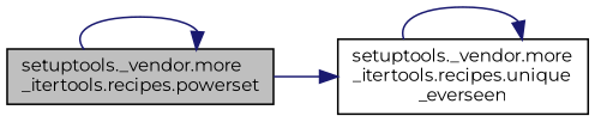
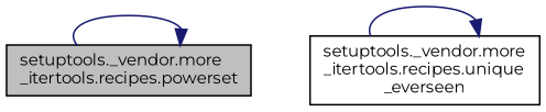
  digraph {
    rankdir=LR
    fontname=Montserrat
    node [color=black fontname=Montserrat fontsize=10 shape=record style=filled]
    edge [color=midnightblue fontname=Montserrat fontsize=10 labelfontname=Helvetica labelfontsize=10 style=solid]
    n1 [fillcolor=grey75 fontcolor=black height=0.2 label="setuptools._vendor.more\l_itertools.recipes.powerset" width=0.4]
    n2 [fillcolor=white height=0.2 label="setuptools._vendor.more\l_itertools.recipes.unique\l_everseen" width=0.4]
    n1 -> n1
-   n1 -> n2
    n2 -> n2
  }
